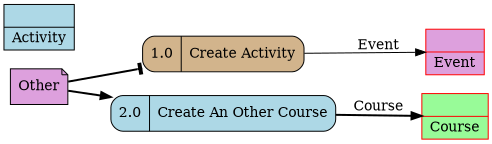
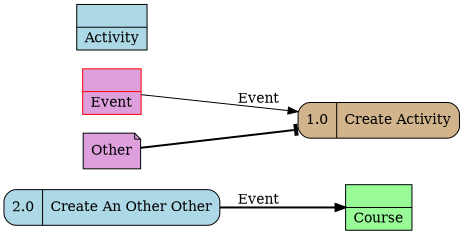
  digraph {
    rankdir=LR
    node [fillcolor=plum shape=record style=filled]
    edge [arrowhead=normal style=bold]
-   n1 [color=red fillcolor=palegreen label="<f0>  |<f1> Course "]
+   n1 [color=black fillcolor=palegreen label="<f0>  |<f1> Course "]
    n2 [color=red label="<f0>  |<f1> Event "]
    n3 [fillcolor=lightblue label="<f0>  |<f1> Activity "]
    n4 [label=Other shape=note]
    n5 [fillcolor=tan label="{<f0> 1.0|<f1> Create Activity }" shape=Mrecord]
-   n6 [fillcolor=lightblue label="{<f0> 2.0|<f1> Create An Other Course }" shape=Mrecord]
+   n6 [fillcolor=lightblue label="{<f0> 2.0|<f1> Create An Other Other }" shape=Mrecord]
    n4 -> n5 [arrowhead=tee]
-   n4 -> n6
-   n5 -> n2 [label=Event style=solid]
-   n6 -> n1 [label=Course]
+   n2 -> n5 [label=Event style=solid]
+   n6 -> n1 [label=Event]
  }
